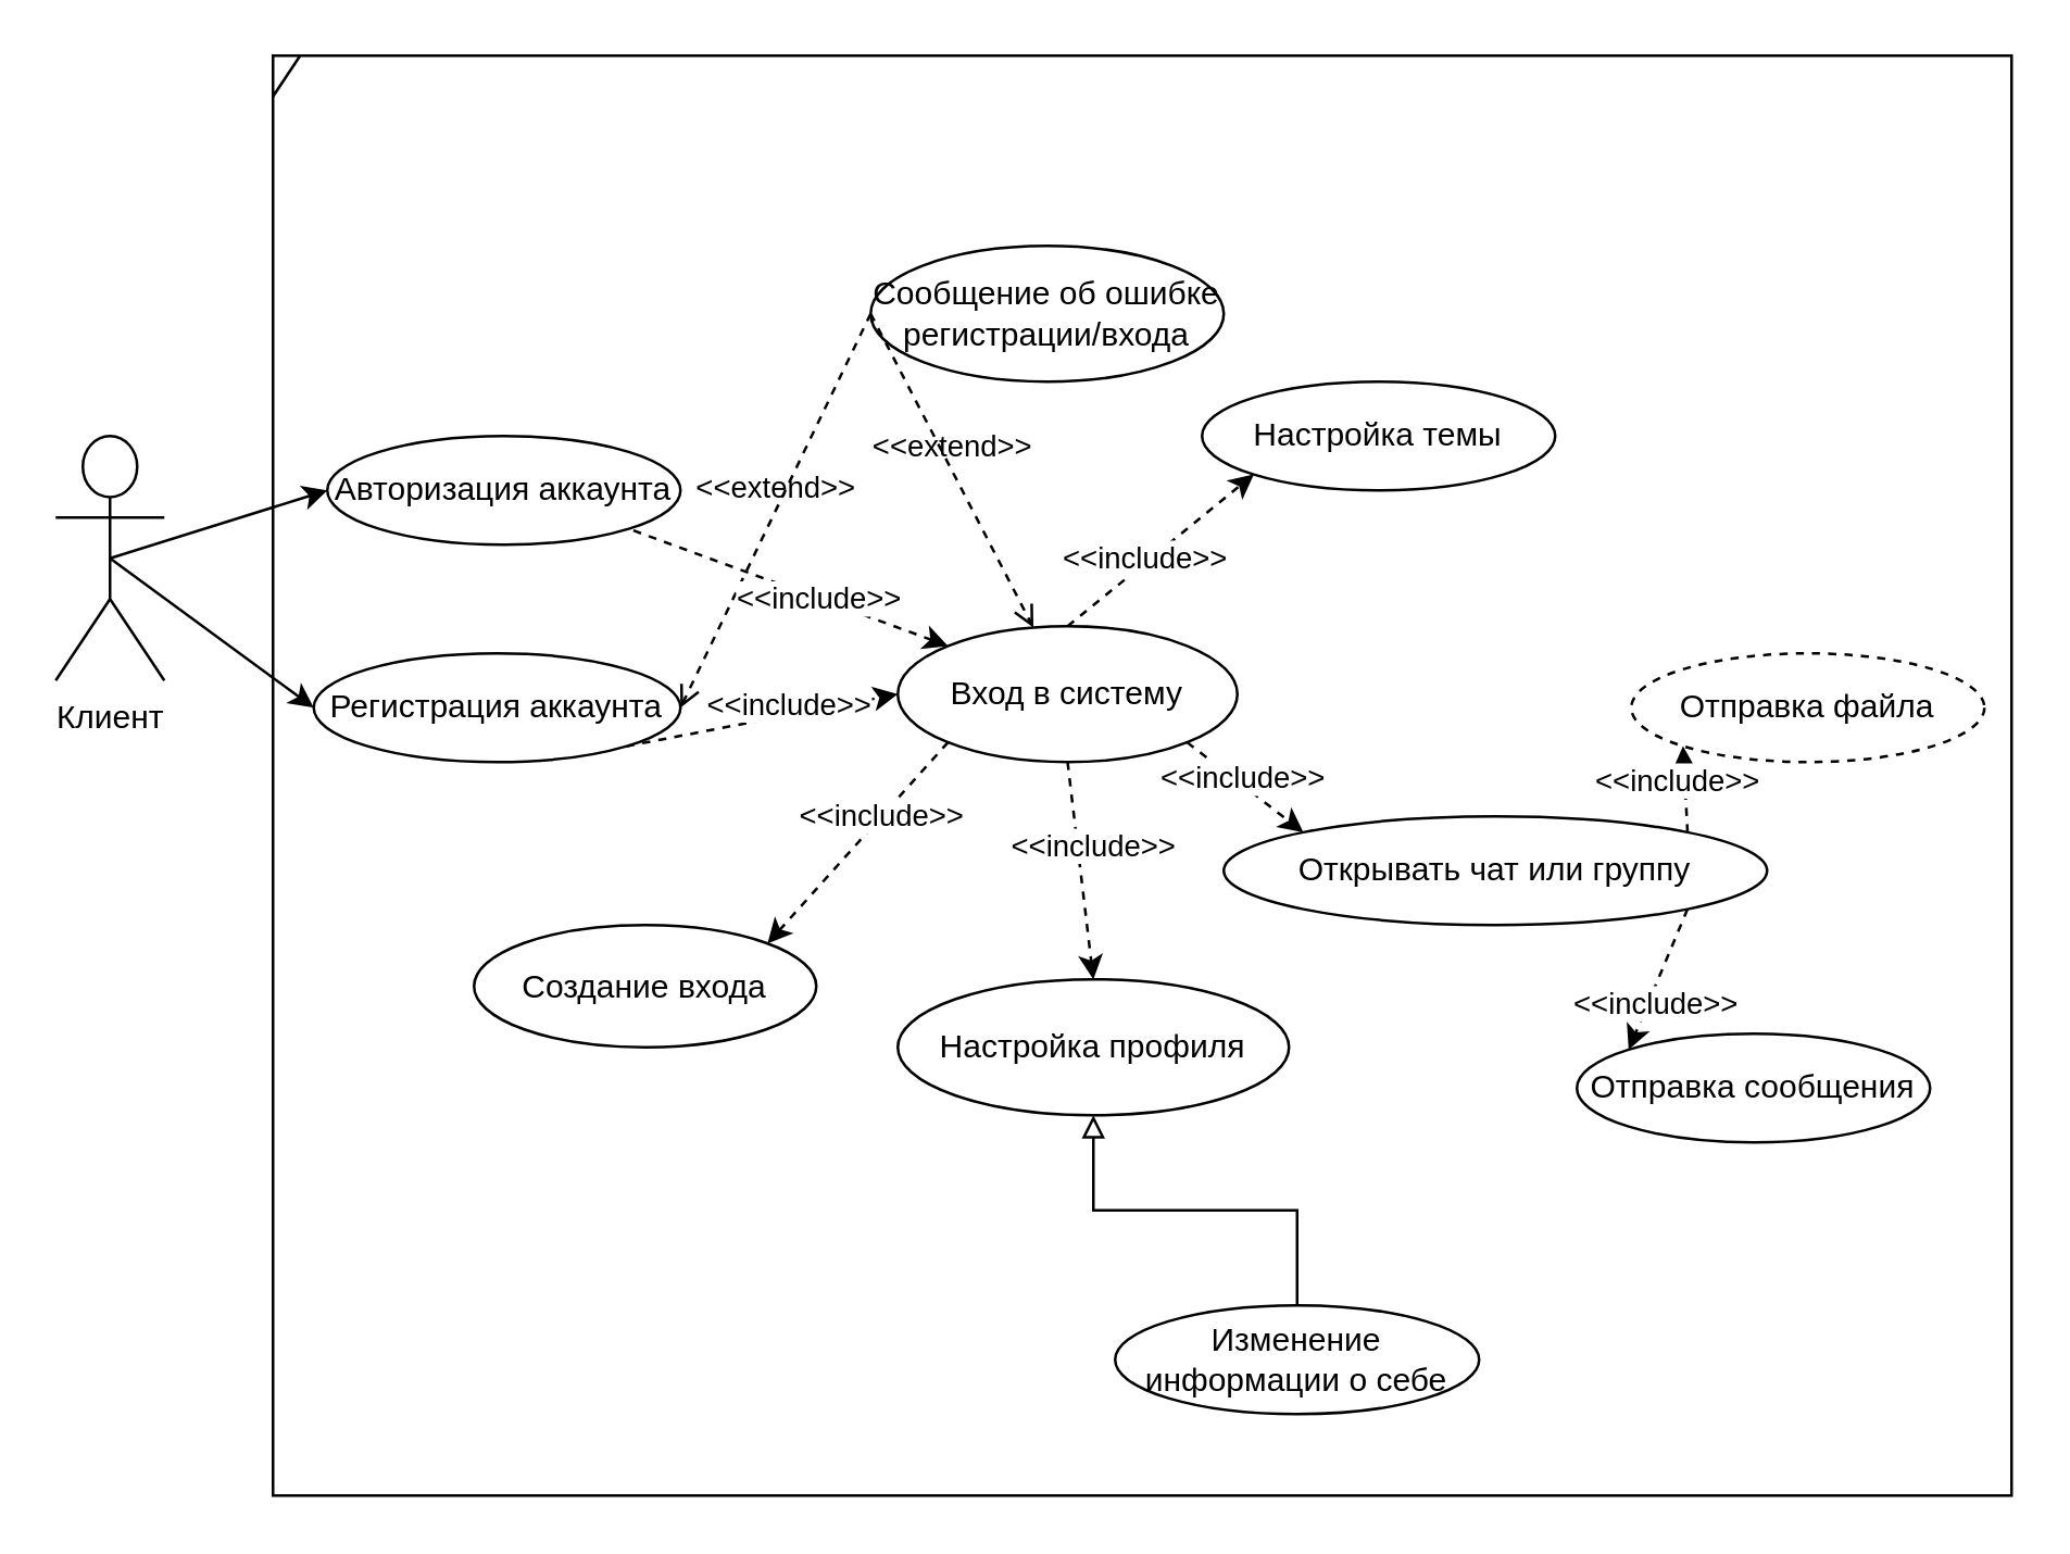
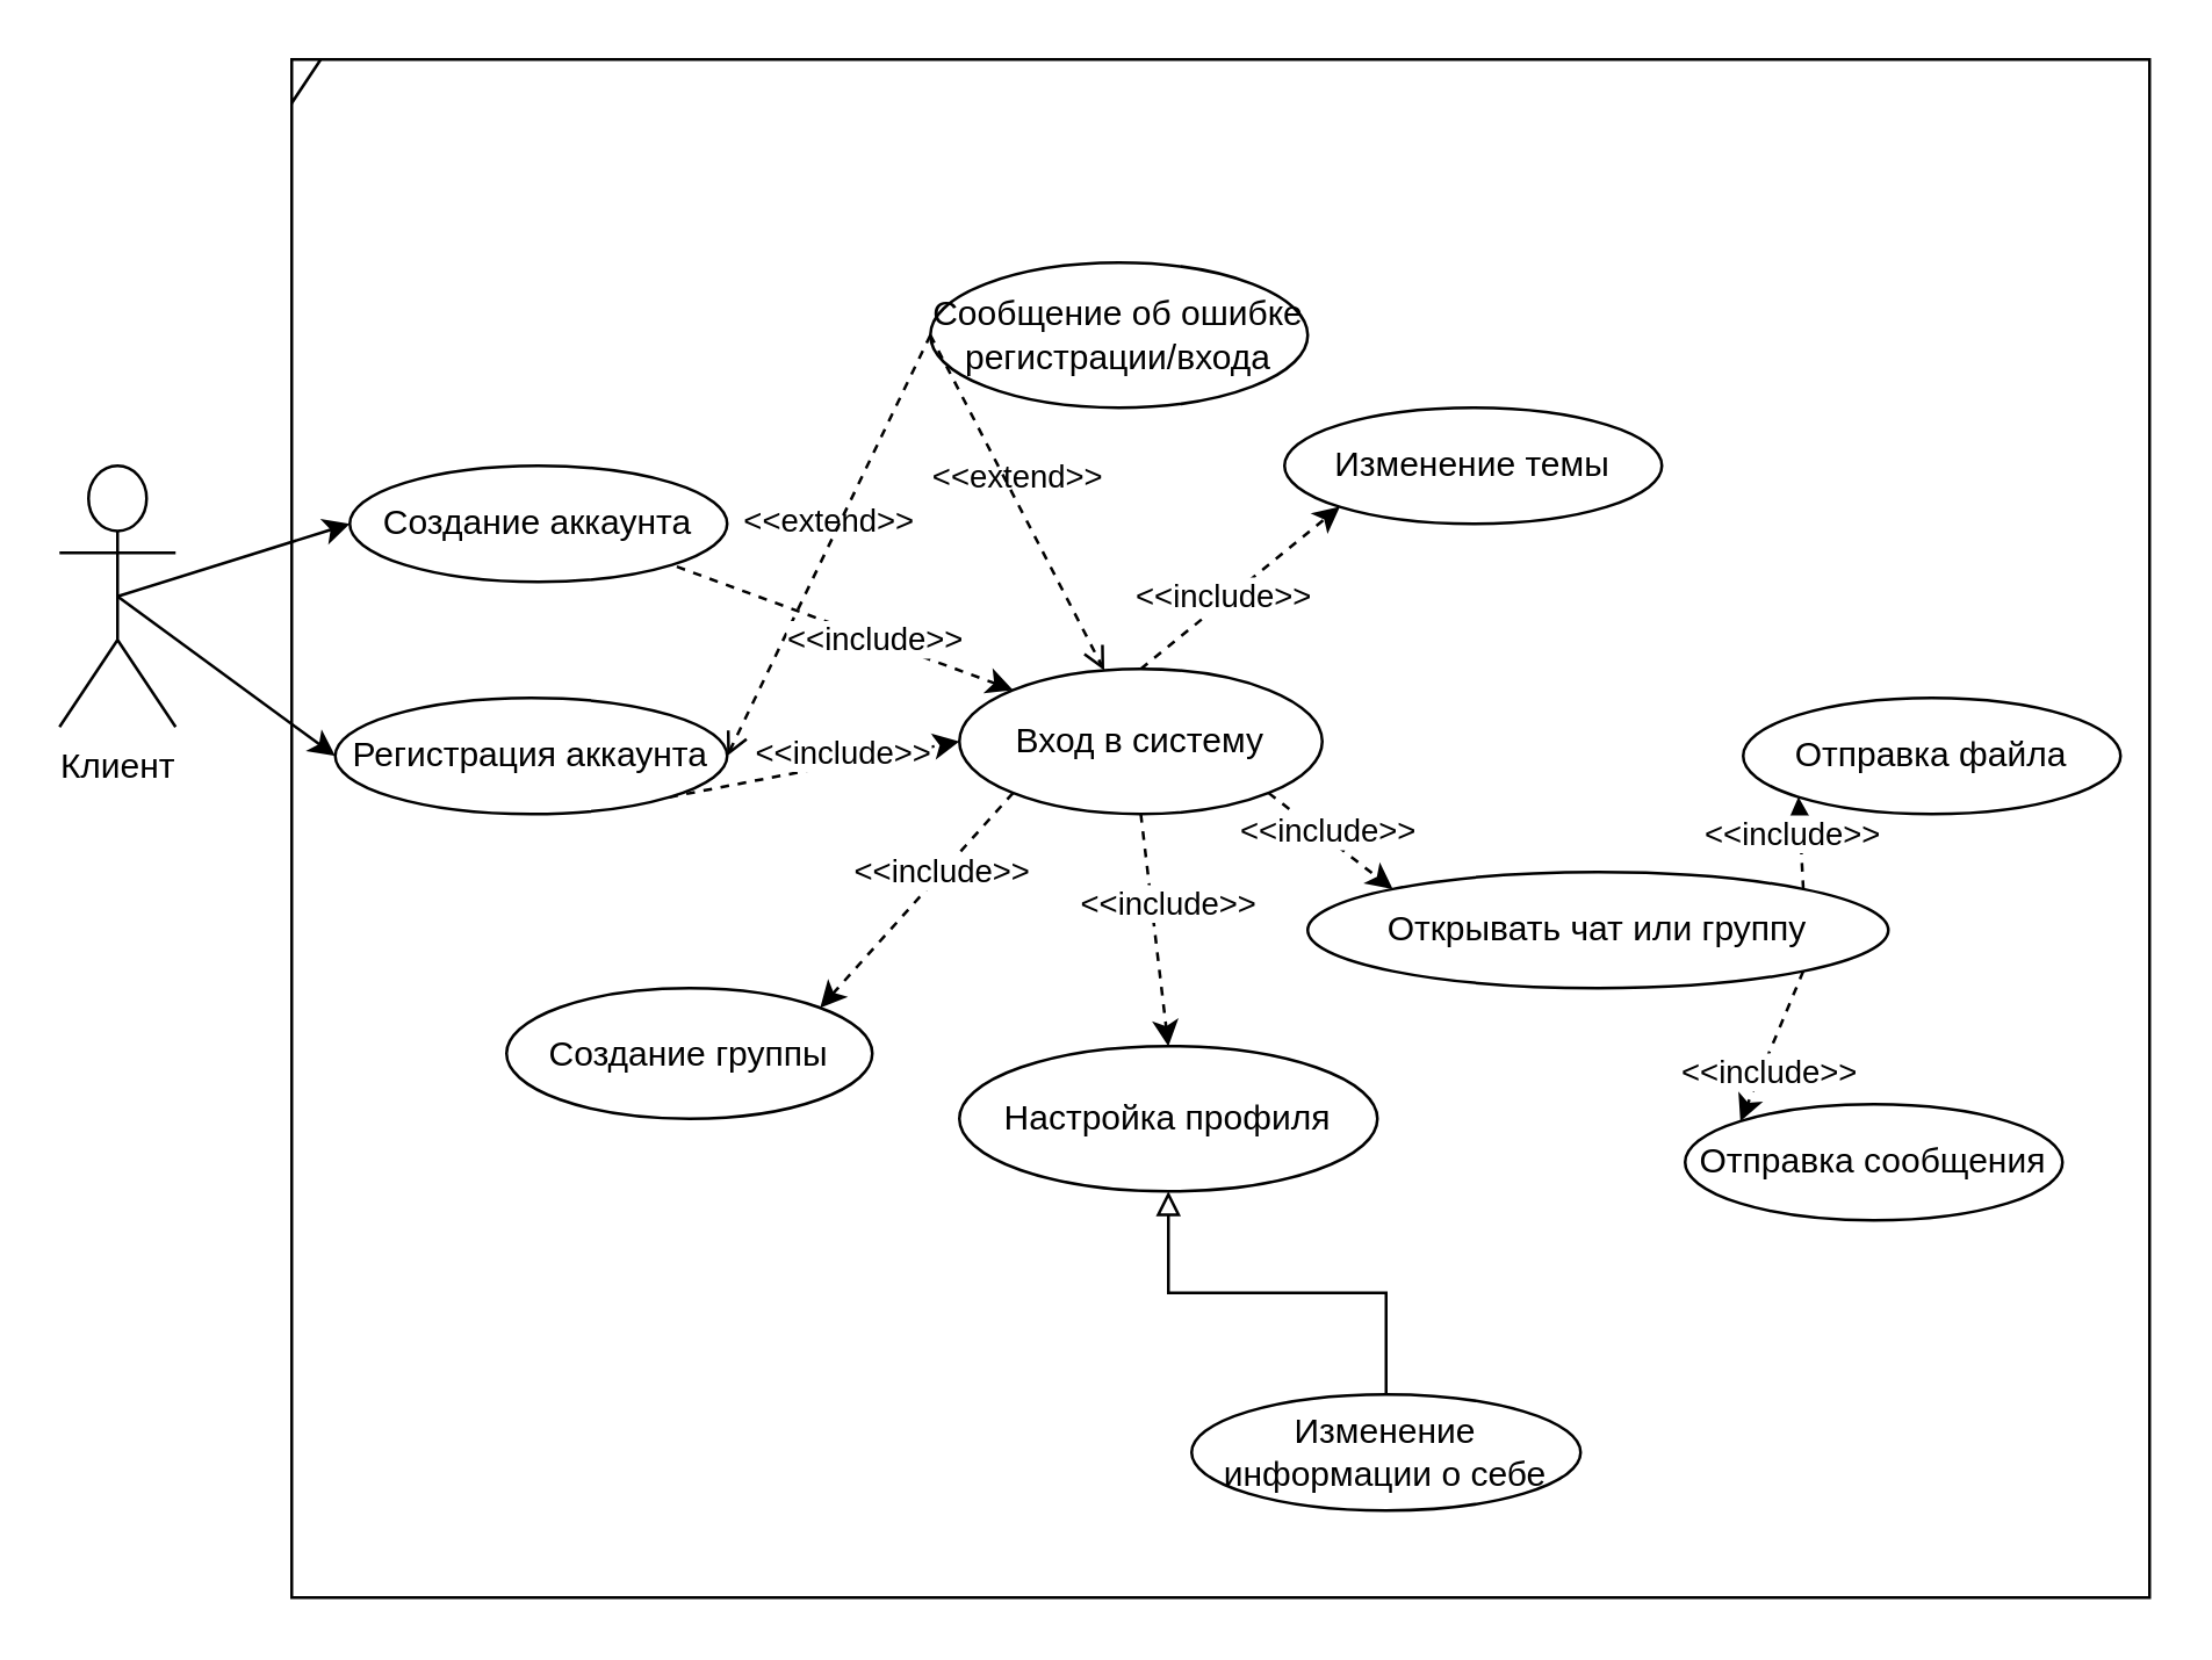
  <mxCell id="0" />
  <mxCell id="1" parent="0" />
  <mxCell id="2" style="edgeStyle=none;rounded=0;orthogonalLoop=1;jettySize=auto;html=1;exitX=0.5;exitY=0.5;exitDx=0;exitDy=0;exitPerimeter=0;entryX=0;entryY=0.5;entryDx=0;entryDy=0;" parent="1" source="4" target="8" edge="1"><mxGeometry relative="1" as="geometry" /></mxCell>
  <mxCell id="3" style="edgeStyle=none;rounded=0;orthogonalLoop=1;jettySize=auto;html=1;exitX=0.5;exitY=0.5;exitDx=0;exitDy=0;exitPerimeter=0;entryX=0;entryY=0.5;entryDx=0;entryDy=0;" parent="1" source="4" target="13" edge="1"><mxGeometry relative="1" as="geometry" /></mxCell>
  <mxCell id="4" value="Клиент" style="shape=umlActor;verticalLabelPosition=bottom;verticalAlign=top;html=1;" parent="1" vertex="1"><mxGeometry x="20" y="160" width="40" height="90" as="geometry" /></mxCell>
  <mxCell id="5" value="" style="shape=umlFrame;whiteSpace=wrap;html=1;pointerEvents=0;recursiveResize=0;container=1;collapsible=0;width=10;height=15;" parent="1" vertex="1"><mxGeometry x="100" y="20" width="640" height="530" as="geometry" /></mxCell>
  <mxCell id="6" value="Отправка сообщения" style="ellipse;whiteSpace=wrap;html=1;" parent="5" vertex="1"><mxGeometry x="480" y="360" width="130" height="40" as="geometry" /></mxCell>
- <mxCell id="7" value="Отправка файла" style="ellipse;whiteSpace=wrap;html=1;dashed=1;" parent="5" vertex="1"><mxGeometry x="500" y="220" width="130" height="40" as="geometry" /></mxCell>
- <mxCell id="8" value="Авторизация аккаунта" style="ellipse;whiteSpace=wrap;html=1;" parent="5" vertex="1"><mxGeometry x="20" y="140" width="130" height="40" as="geometry" /></mxCell>
+ <mxCell id="7" value="Отправка файла" style="ellipse;whiteSpace=wrap;html=1;" parent="5" vertex="1"><mxGeometry x="500" y="220" width="130" height="40" as="geometry" /></mxCell>
+ <mxCell id="8" value="Создание аккаунта" style="ellipse;whiteSpace=wrap;html=1;" parent="5" vertex="1"><mxGeometry x="20" y="140" width="130" height="40" as="geometry" /></mxCell>
  <mxCell id="9" value="Сообщение об ошибке регистрации/входа" style="ellipse;whiteSpace=wrap;html=1;" parent="5" vertex="1"><mxGeometry x="220" y="70" width="130" height="50" as="geometry" /></mxCell>
  <mxCell id="10" value="&amp;lt;&amp;lt;extend&amp;gt;&amp;gt;" style="html=1;verticalAlign=bottom;labelBackgroundColor=none;endArrow=open;endFill=0;dashed=1;rounded=0;exitX=0;exitY=0.5;exitDx=0;exitDy=0;" parent="5" source="9" target="29" edge="1"><mxGeometry width="160" relative="1" as="geometry"><mxPoint x="140" y="420" as="sourcePoint" /><mxPoint x="300" y="420" as="targetPoint" /></mxGeometry></mxCell>
  <mxCell id="11" style="edgeStyle=none;rounded=0;orthogonalLoop=1;jettySize=auto;html=1;exitX=1;exitY=1;exitDx=0;exitDy=0;entryX=0;entryY=0.5;entryDx=0;entryDy=0;dashed=1;" parent="5" source="13" target="29" edge="1"><mxGeometry relative="1" as="geometry" /></mxCell>
  <mxCell id="12" value="&amp;lt;&amp;lt;include&amp;gt;&amp;gt;" style="edgeLabel;html=1;align=center;verticalAlign=middle;resizable=0;points=[];" parent="11" vertex="1" connectable="0"><mxGeometry x="-0.155" y="-2" relative="1" as="geometry"><mxPoint x="17" y="-10" as="offset" /></mxGeometry></mxCell>
  <mxCell id="13" value="Регистрация аккаунта" style="ellipse;whiteSpace=wrap;html=1;" parent="5" vertex="1"><mxGeometry x="15" y="220" width="135" height="40" as="geometry" /></mxCell>
  <mxCell id="14" value="&amp;lt;&amp;lt;extend&amp;gt;&amp;gt;" style="html=1;verticalAlign=bottom;labelBackgroundColor=none;endArrow=open;endFill=0;dashed=1;rounded=0;exitX=0;exitY=0.5;exitDx=0;exitDy=0;entryX=1;entryY=0.5;entryDx=0;entryDy=0;" parent="5" source="9" target="13" edge="1"><mxGeometry width="160" relative="1" as="geometry"><mxPoint x="180" y="460" as="sourcePoint" /><mxPoint x="340" y="460" as="targetPoint" /></mxGeometry></mxCell>
  <mxCell id="15" value="Настройка профиля" style="ellipse;whiteSpace=wrap;html=1;" parent="5" vertex="1"><mxGeometry x="230" y="340" width="144" height="50" as="geometry" /></mxCell>
  <mxCell id="16" style="edgeStyle=orthogonalEdgeStyle;rounded=0;orthogonalLoop=1;jettySize=auto;html=1;exitX=0.5;exitY=0;exitDx=0;exitDy=0;entryX=0.5;entryY=1;entryDx=0;entryDy=0;endArrow=block;endFill=0;" parent="5" source="17" target="15" edge="1"><mxGeometry relative="1" as="geometry" /></mxCell>
  <mxCell id="17" value="Изменение информации о себе" style="ellipse;whiteSpace=wrap;html=1;" parent="5" vertex="1"><mxGeometry x="310" y="460" width="134" height="40" as="geometry" /></mxCell>
- <mxCell id="18" value="Настройка темы" style="ellipse;whiteSpace=wrap;html=1;" parent="5" vertex="1"><mxGeometry x="342" y="120" width="130" height="40" as="geometry" /></mxCell>
+ <mxCell id="18" value="Изменение темы" style="ellipse;whiteSpace=wrap;html=1;" parent="5" vertex="1"><mxGeometry x="342" y="120" width="130" height="40" as="geometry" /></mxCell>
  <mxCell id="19" style="edgeStyle=none;rounded=0;orthogonalLoop=1;jettySize=auto;html=1;exitX=0;exitY=0;exitDx=0;exitDy=0;entryX=1;entryY=1;entryDx=0;entryDy=0;endArrow=none;endFill=0;startArrow=classic;startFill=1;dashed=1;" parent="5" source="29" target="8" edge="1"><mxGeometry relative="1" as="geometry" /></mxCell>
  <mxCell id="20" value="&amp;lt;&amp;lt;include&amp;gt;&amp;gt;" style="edgeLabel;html=1;align=center;verticalAlign=middle;resizable=0;points=[];" parent="19" vertex="1" connectable="0"><mxGeometry x="-0.136" relative="1" as="geometry"><mxPoint x="3" y="1" as="offset" /></mxGeometry></mxCell>
  <mxCell id="21" style="edgeStyle=none;rounded=0;orthogonalLoop=1;jettySize=auto;html=1;exitX=0.5;exitY=1;exitDx=0;exitDy=0;entryX=0.5;entryY=0;entryDx=0;entryDy=0;dashed=1;" parent="5" source="29" target="15" edge="1"><mxGeometry relative="1" as="geometry" /></mxCell>
  <mxCell id="22" value="&amp;lt;&amp;lt;include&amp;gt;&amp;gt;" style="edgeLabel;html=1;align=center;verticalAlign=middle;resizable=0;points=[];" parent="21" vertex="1" connectable="0"><mxGeometry x="-0.613" y="3" relative="1" as="geometry"><mxPoint x="4" y="15" as="offset" /></mxGeometry></mxCell>
  <mxCell id="23" style="edgeStyle=none;rounded=0;orthogonalLoop=1;jettySize=auto;html=1;exitX=0.5;exitY=0;exitDx=0;exitDy=0;entryX=0;entryY=1;entryDx=0;entryDy=0;dashed=1;" parent="5" source="29" target="18" edge="1"><mxGeometry relative="1" as="geometry" /></mxCell>
  <mxCell id="24" value="&amp;lt;&amp;lt;include&amp;gt;&amp;gt;" style="edgeLabel;html=1;align=center;verticalAlign=middle;resizable=0;points=[];" parent="23" vertex="1" connectable="0"><mxGeometry x="-0.443" y="1" relative="1" as="geometry"><mxPoint x="9" y="-9" as="offset" /></mxGeometry></mxCell>
  <mxCell id="25" style="edgeStyle=none;rounded=0;orthogonalLoop=1;jettySize=auto;html=1;exitX=1;exitY=1;exitDx=0;exitDy=0;entryX=0;entryY=0;entryDx=0;entryDy=0;dashed=1;" parent="5" source="29" target="35" edge="1"><mxGeometry relative="1" as="geometry" /></mxCell>
  <mxCell id="26" value="&amp;lt;&amp;lt;include&amp;gt;&amp;gt;" style="edgeLabel;html=1;align=center;verticalAlign=middle;resizable=0;points=[];" parent="25" vertex="1" connectable="0"><mxGeometry x="0.394" relative="1" as="geometry"><mxPoint x="-10" y="-11" as="offset" /></mxGeometry></mxCell>
  <mxCell id="27" style="edgeStyle=none;rounded=0;orthogonalLoop=1;jettySize=auto;html=1;exitX=0;exitY=1;exitDx=0;exitDy=0;entryX=1;entryY=0;entryDx=0;entryDy=0;dashed=1;" parent="5" source="29" target="30" edge="1"><mxGeometry relative="1" as="geometry" /></mxCell>
  <mxCell id="28" value="&amp;lt;&amp;lt;include&amp;gt;&amp;gt;" style="edgeLabel;html=1;align=center;verticalAlign=middle;resizable=0;points=[];" parent="27" vertex="1" connectable="0"><mxGeometry x="-0.261" y="-1" relative="1" as="geometry"><mxPoint as="offset" /></mxGeometry></mxCell>
  <mxCell id="29" value="Вход в систему" style="ellipse;whiteSpace=wrap;html=1;" parent="5" vertex="1"><mxGeometry x="230" y="210" width="125" height="50" as="geometry" /></mxCell>
- <mxCell id="30" value="Создание входа" style="ellipse;whiteSpace=wrap;html=1;" parent="5" vertex="1"><mxGeometry x="74" y="320" width="126" height="45" as="geometry" /></mxCell>
+ <mxCell id="30" value="Создание группы" style="ellipse;whiteSpace=wrap;html=1;" parent="5" vertex="1"><mxGeometry x="74" y="320" width="126" height="45" as="geometry" /></mxCell>
  <mxCell id="31" style="edgeStyle=none;rounded=0;orthogonalLoop=1;jettySize=auto;html=1;exitX=1;exitY=0;exitDx=0;exitDy=0;entryX=0;entryY=1;entryDx=0;entryDy=0;dashed=1;" parent="5" source="35" target="7" edge="1"><mxGeometry relative="1" as="geometry" /></mxCell>
  <mxCell id="32" value="&amp;lt;&amp;lt;include&amp;gt;&amp;gt;" style="edgeLabel;html=1;align=center;verticalAlign=middle;resizable=0;points=[];" parent="31" vertex="1" connectable="0"><mxGeometry x="0.259" y="3" relative="1" as="geometry"><mxPoint as="offset" /></mxGeometry></mxCell>
  <mxCell id="33" style="edgeStyle=none;rounded=0;orthogonalLoop=1;jettySize=auto;html=1;exitX=1;exitY=1;exitDx=0;exitDy=0;entryX=0;entryY=0;entryDx=0;entryDy=0;dashed=1;" parent="5" source="35" target="6" edge="1"><mxGeometry relative="1" as="geometry" /></mxCell>
  <mxCell id="34" value="&amp;lt;&amp;lt;include&amp;gt;&amp;gt;" style="edgeLabel;html=1;align=center;verticalAlign=middle;resizable=0;points=[];" parent="33" vertex="1" connectable="0"><mxGeometry x="0.275" y="2" relative="1" as="geometry"><mxPoint as="offset" /></mxGeometry></mxCell>
  <mxCell id="35" value="Открывать чат или группу" style="ellipse;whiteSpace=wrap;html=1;" parent="5" vertex="1"><mxGeometry x="350" y="280" width="200" height="40" as="geometry" /></mxCell>
